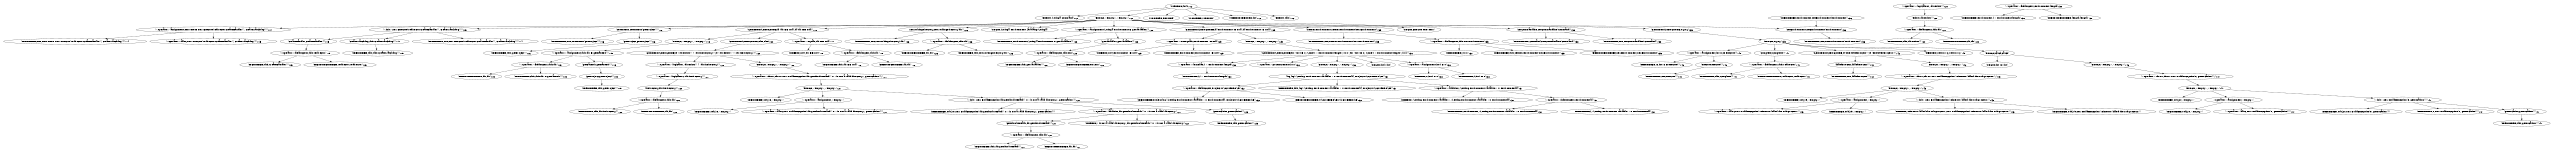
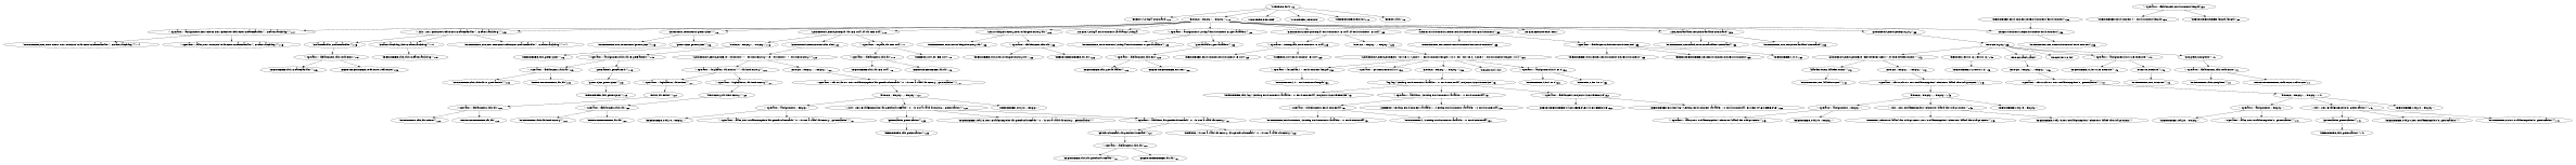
  digraph {
    n1 [label=<(METHOD,fork)<SUB>712</SUB>>]
    n2 [label=<(PARAM,this)<SUB>712</SUB>>]
    n3 [label=<(PARAM,String[] command)<SUB>712</SUB>>]
    n4 [label=<(BLOCK,&lt;empty&gt;,&lt;empty&gt;)<SUB>712</SUB>>]
    n5 [label=<(MODIFIER,PRIVATE)>]
    n6 [label=<(MODIFIER,VIRTUAL)>]
    n7 [label=<(METHOD_RETURN,int)<SUB>712</SUB>>]
    n8 [label=<(LOCAL,Execute exe: ANY)>]
    n9 [label=<(&lt;operator&gt;.assignment,ANY exe = new Execute(redirector.createHandler(), createWatchdog()))<SUB>714</SUB>>]
    n10 [label=<(&lt;init&gt;,new Execute(redirector.createHandler(), createWatchdog()))<SUB>715</SUB>>]
    n11 [label=<(setAntRun,setAntRun(getProject()))<SUB>716</SUB>>]
    n12 [label=<(CONTROL_STRUCTURE,if (dir == null),if (dir == null))<SUB>718</SUB>>]
    n13 [label=<(setWorkingDirectory,setWorkingDirectory(dir))<SUB>726</SUB>>]
    n14 [label=<(LOCAL,String[] environment: java.lang.String[])>]
    n15 [label=<(&lt;operator&gt;.assignment,String[] environment = getVariables())<SUB>728</SUB>>]
    n16 [label=<(CONTROL_STRUCTURE,if (environment != null),if (environment != null))<SUB>729</SUB>>]
    n17 [label=<(setNewenvironment,setNewenvironment(newEnvironment))<SUB>735</SUB>>]
    n18 [label=<(setEnvironment,setEnvironment(environment))<SUB>736</SUB>>]
    n19 [label=<(setCommandline,setCommandline(command))<SUB>738</SUB>>]
    n20 [label=<(CONTROL_STRUCTURE,try,try)<SUB>739</SUB>>]
    n21 [label=<(IDENTIFIER,exe,ANY exe = new Execute(redirector.createHandler(), createWatchdog()))<SUB>714</SUB>>]
    n22 [label=<(&lt;operator&gt;.alloc,new Execute(redirector.createHandler(), createWatchdog()))<SUB>715</SUB>>]
    n23 [label=<(IDENTIFIER,exe,new Execute(redirector.createHandler(), createWatchdog()))<SUB>714</SUB>>]
    n24 [label=<(createHandler,createHandler())<SUB>715</SUB>>]
    n25 [label=<(createWatchdog,this.createWatchdog())<SUB>715</SUB>>]
-   n26 [label=<(IDENTIFIER,exe,setAntRun(getProject()))<SUB>716</SUB>>]
+   n26 [label=<(IDENTIFIER,exe,setAntRun(getProject()))<SUB>715</SUB>>]
    n27 [label=<(getProject,getProject())<SUB>716</SUB>>]
    n28 [label=<(&lt;operator&gt;.equals,dir == null)<SUB>718</SUB>>]
    n29 [label=<(BLOCK,&lt;empty&gt;,&lt;empty&gt;)<SUB>718</SUB>>]
    n30 [label=<(CONTROL_STRUCTURE,else,else)<SUB>720</SUB>>]
    n31 [label=<(IDENTIFIER,exe,setWorkingDirectory(dir))<SUB>726</SUB>>]
    n32 [label=<(&lt;operator&gt;.fieldAccess,this.dir)<SUB>726</SUB>>]
    n33 [label=<(IDENTIFIER,environment,String[] environment = getVariables())<SUB>728</SUB>>]
    n34 [label=<(getVariables,getVariables())<SUB>728</SUB>>]
    n35 [label=<(&lt;operator&gt;.notEquals,environment != null)<SUB>729</SUB>>]
    n36 [label=<(BLOCK,&lt;empty&gt;,&lt;empty&gt;)<SUB>729</SUB>>]
    n37 [label=<(IDENTIFIER,exe,setNewenvironment(newEnvironment))<SUB>735</SUB>>]
    n38 [label=<(&lt;operator&gt;.fieldAccess,this.newEnvironment)<SUB>735</SUB>>]
    n39 [label=<(IDENTIFIER,exe,setEnvironment(environment))<SUB>736</SUB>>]
    n40 [label=<(IDENTIFIER,exe,setCommandline(command))<SUB>738</SUB>>]
    n41 [label=<(IDENTIFIER,command,setCommandline(command))<SUB>738</SUB>>]
    n42 [label=<(BLOCK,try,try)<SUB>739</SUB>>]
    n43 [label=<(&lt;operator&gt;.fieldAccess,this.redirector)<SUB>715</SUB>>]
    n44 [label=<(IDENTIFIER,this,this.createWatchdog())<SUB>715</SUB>>]
    n45 [label=<(IDENTIFIER,this,createHandler())<SUB>715</SUB>>]
    n46 [label=<(FIELD_IDENTIFIER,redirector,redirector)<SUB>715</SUB>>]
    n47 [label=<(IDENTIFIER,this,getProject())<SUB>716</SUB>>]
    n48 [label=<(&lt;operator&gt;.fieldAccess,this.dir)<SUB>718</SUB>>]
    n49 [label=<(LITERAL,null,dir == null)<SUB>718</SUB>>]
    n50 [label=<(&lt;operator&gt;.assignment,this.dir = getBaseDir())<SUB>719</SUB>>]
    n51 [label=<(CONTROL_STRUCTURE,if (!dir.exists() || !dir.isDirectory()),if (!dir.exists() || !dir.isDirectory()))<SUB>720</SUB>>]
    n52 [label=<(IDENTIFIER,this,dir == null)<SUB>718</SUB>>]
    n53 [label=<(FIELD_IDENTIFIER,dir,dir)<SUB>718</SUB>>]
    n54 [label=<(&lt;operator&gt;.fieldAccess,this.dir)<SUB>719</SUB>>]
    n55 [label=<(getBaseDir,getBaseDir())<SUB>719</SUB>>]
    n56 [label=<(IDENTIFIER,this,this.dir = getBaseDir())<SUB>719</SUB>>]
    n57 [label=<(FIELD_IDENTIFIER,dir,dir)<SUB>719</SUB>>]
    n58 [label=<(getProject,getProject())<SUB>719</SUB>>]
    n59 [label=<(IDENTIFIER,this,getProject())<SUB>719</SUB>>]
    n60 [label=<(&lt;operator&gt;.logicalOr,!dir.exists() || !dir.isDirectory())<SUB>720</SUB>>]
    n61 [label=<(BLOCK,&lt;empty&gt;,&lt;empty&gt;)<SUB>720</SUB>>]
    n62 [label=<(&lt;operator&gt;.logicalNot,!dir.exists())<SUB>720</SUB>>]
    n63 [label=<(&lt;operator&gt;.logicalNot,!dir.isDirectory())<SUB>720</SUB>>]
    n64 [label=<(&lt;operator&gt;.throw,throw new BuildException(dir.getAbsolutePath() + &quot; is not a valid directory&quot;, getLocation());)<SUB>721</SUB>>]
    n65 [label=<(exists,dir.exists())<SUB>720</SUB>>]
    n66 [label=<(isDirectory,dir.isDirectory())<SUB>720</SUB>>]
    n67 [label=<(&lt;operator&gt;.fieldAccess,this.dir)<SUB>720</SUB>>]
    n68 [label=<(IDENTIFIER,this,dir.exists())<SUB>720</SUB>>]
    n69 [label=<(FIELD_IDENTIFIER,dir,dir)<SUB>720</SUB>>]
    n70 [label=<(&lt;operator&gt;.fieldAccess,this.dir)<SUB>720</SUB>>]
    n71 [label=<(IDENTIFIER,this,dir.isDirectory())<SUB>720</SUB>>]
    n72 [label=<(FIELD_IDENTIFIER,dir,dir)<SUB>720</SUB>>]
    n73 [label=<(BLOCK,&lt;empty&gt;,&lt;empty&gt;)<SUB>721</SUB>>]
    n74 [label=<(&lt;operator&gt;.assignment,&lt;empty&gt;)>]
    n75 [label=<(&lt;init&gt;,new BuildException(dir.getAbsolutePath() + &quot; is not a valid directory&quot;, getLocation()))<SUB>721</SUB>>]
    n76 [label=<(IDENTIFIER,$obj18,&lt;empty&gt;)>]
    n77 [label=<(IDENTIFIER,$obj18,&lt;empty&gt;)>]
    n78 [label=<(&lt;operator&gt;.alloc,new BuildException(dir.getAbsolutePath() + &quot; is not a valid directory&quot;, getLocation()))<SUB>721</SUB>>]
    n79 [label=<(IDENTIFIER,$obj18,new BuildException(dir.getAbsolutePath() + &quot; is not a valid directory&quot;, getLocation()))>]
    n80 [label=<(&lt;operator&gt;.addition,dir.getAbsolutePath() + &quot; is not a valid directory&quot;)<SUB>721</SUB>>]
    n81 [label=<(getLocation,getLocation())<SUB>723</SUB>>]
    n82 [label=<(getAbsolutePath,dir.getAbsolutePath())<SUB>721</SUB>>]
    n83 [label=<(LITERAL,&quot; is not a valid directory&quot;,dir.getAbsolutePath() + &quot; is not a valid directory&quot;)<SUB>722</SUB>>]
    n84 [label=<(IDENTIFIER,this,getLocation())<SUB>723</SUB>>]
    n85 [label=<(&lt;operator&gt;.fieldAccess,this.dir)<SUB>721</SUB>>]
    n86 [label=<(IDENTIFIER,this,dir.getAbsolutePath())<SUB>721</SUB>>]
    n87 [label=<(FIELD_IDENTIFIER,dir,dir)<SUB>721</SUB>>]
    n88 [label=<(IDENTIFIER,this,setWorkingDirectory(dir))<SUB>726</SUB>>]
    n89 [label=<(FIELD_IDENTIFIER,dir,dir)<SUB>726</SUB>>]
    n90 [label=<(&lt;operator&gt;.fieldAccess,this.env)<SUB>728</SUB>>]
    n91 [label=<(IDENTIFIER,this,getVariables())<SUB>728</SUB>>]
    n92 [label=<(FIELD_IDENTIFIER,env,env)<SUB>728</SUB>>]
    n93 [label=<(IDENTIFIER,environment,environment != null)<SUB>729</SUB>>]
    n94 [label=<(LITERAL,null,environment != null)<SUB>729</SUB>>]
    n95 [label=<(CONTROL_STRUCTURE,for (int i = 0; Some(i &lt; environment.length); i++),for (int i = 0; Some(i &lt; environment.length); i++))<SUB>730</SUB>>]
    n96 [label=<(LOCAL,int i: int)>]
    n97 [label=<(&lt;operator&gt;.assignment,int i = 0)<SUB>730</SUB>>]
    n98 [label=<(&lt;operator&gt;.lessThan,i &lt; environment.length)<SUB>730</SUB>>]
    n99 [label=<(&lt;operator&gt;.postIncrement,i++)<SUB>730</SUB>>]
    n100 [label=<(BLOCK,&lt;empty&gt;,&lt;empty&gt;)<SUB>730</SUB>>]
    n101 [label=<(IDENTIFIER,i,int i = 0)<SUB>730</SUB>>]
    n102 [label=<(LITERAL,0,int i = 0)<SUB>730</SUB>>]
    n103 [label=<(IDENTIFIER,i,i &lt; environment.length)<SUB>730</SUB>>]
    n104 [label=<(log,log(&quot;Setting environment variable: &quot; + environment[i], Project.MSG_VERBOSE))<SUB>731</SUB>>]
    n105 [label=<(&lt;operator&gt;.fieldAccess,environment.length)<SUB>730</SUB>>]
    n106 [label=<(IDENTIFIER,environment,i &lt; environment.length)<SUB>730</SUB>>]
    n107 [label=<(FIELD_IDENTIFIER,length,length)<SUB>730</SUB>>]
    n108 [label=<(IDENTIFIER,i,i++)<SUB>730</SUB>>]
    n109 [label=<(IDENTIFIER,this,log(&quot;Setting environment variable: &quot; + environment[i], Project.MSG_VERBOSE))<SUB>731</SUB>>]
    n110 [label=<(&lt;operator&gt;.addition,&quot;Setting environment variable: &quot; + environment[i])<SUB>731</SUB>>]
    n111 [label=<(&lt;operator&gt;.fieldAccess,Project.MSG_VERBOSE)<SUB>732</SUB>>]
    n112 [label=<(LITERAL,&quot;Setting environment variable: &quot;,&quot;Setting environment variable: &quot; + environment[i])<SUB>731</SUB>>]
    n113 [label=<(&lt;operator&gt;.indexAccess,environment[i])<SUB>731</SUB>>]
    n114 [label=<(IDENTIFIER,Project,log(&quot;Setting environment variable: &quot; + environment[i], Project.MSG_VERBOSE))<SUB>732</SUB>>]
    n115 [label=<(FIELD_IDENTIFIER,MSG_VERBOSE,MSG_VERBOSE)<SUB>732</SUB>>]
    n116 [label=<(IDENTIFIER,environment,&quot;Setting environment variable: &quot; + environment[i])<SUB>731</SUB>>]
    n117 [label=<(IDENTIFIER,i,&quot;Setting environment variable: &quot; + environment[i])<SUB>731</SUB>>]
    n118 [label=<(IDENTIFIER,this,setNewenvironment(newEnvironment))<SUB>735</SUB>>]
    n119 [label=<(FIELD_IDENTIFIER,newEnvironment,newEnvironment)<SUB>735</SUB>>]
    n120 [label=<(IDENTIFIER,environment,setEnvironment(environment))<SUB>736</SUB>>]
    n121 [label=<(BLOCK,catch,catch)>]
    n122 [label=<(LOCAL,int rc: int)>]
    n123 [label=<(&lt;operator&gt;.assignment,int rc = execute())<SUB>740</SUB>>]
    n124 [label=<(complete,complete())<SUB>741</SUB>>]
    n125 [label=<(CONTROL_STRUCTURE,if (exe.killedProcess()),if (exe.killedProcess()))<SUB>742</SUB>>]
    n126 [label=<(RETURN,return rc;,return rc;)<SUB>745</SUB>>]
    n127 [label=<(BLOCK,&lt;empty&gt;,&lt;empty&gt;)<SUB>746</SUB>>]
    n128 [label=<(IDENTIFIER,rc,int rc = execute())<SUB>740</SUB>>]
    n129 [label=<(execute,execute())<SUB>740</SUB>>]
    n130 [label=<(&lt;operator&gt;.fieldAccess,this.redirector)<SUB>741</SUB>>]
    n131 [label=<(killedProcess,killedProcess())<SUB>742</SUB>>]
    n132 [label=<(BLOCK,&lt;empty&gt;,&lt;empty&gt;)<SUB>742</SUB>>]
+   n133 [label=<(IDENTIFIER,rc,return rc;)<SUB>745</SUB>>]
    n134 [label=<(IDENTIFIER,exe,execute())<SUB>740</SUB>>]
    n135 [label=<(IDENTIFIER,this,complete())<SUB>741</SUB>>]
    n136 [label=<(FIELD_IDENTIFIER,redirector,redirector)<SUB>741</SUB>>]
    n137 [label=<(IDENTIFIER,exe,killedProcess())<SUB>742</SUB>>]
    n138 [label=<(&lt;operator&gt;.throw,throw new BuildException(&quot;Timeout: killed the sub-process&quot;);)<SUB>743</SUB>>]
    n139 [label=<(BLOCK,&lt;empty&gt;,&lt;empty&gt;)<SUB>743</SUB>>]
    n140 [label=<(&lt;operator&gt;.assignment,&lt;empty&gt;)>]
    n141 [label=<(&lt;init&gt;,new BuildException(&quot;Timeout: killed the sub-process&quot;))<SUB>743</SUB>>]
    n142 [label=<(IDENTIFIER,$obj19,&lt;empty&gt;)>]
    n143 [label=<(IDENTIFIER,$obj19,&lt;empty&gt;)>]
    n144 [label=<(&lt;operator&gt;.alloc,new BuildException(&quot;Timeout: killed the sub-process&quot;))<SUB>743</SUB>>]
    n145 [label=<(IDENTIFIER,$obj19,new BuildException(&quot;Timeout: killed the sub-process&quot;))>]
    n146 [label=<(LITERAL,&quot;Timeout: killed the sub-process&quot;,new BuildException(&quot;Timeout: killed the sub-process&quot;))<SUB>743</SUB>>]
    n147 [label=<(&lt;operator&gt;.throw,throw new BuildException(e, getLocation());)<SUB>747</SUB>>]
    n148 [label=<(BLOCK,&lt;empty&gt;,&lt;empty&gt;)<SUB>747</SUB>>]
    n149 [label=<(&lt;operator&gt;.assignment,&lt;empty&gt;)>]
    n150 [label=<(&lt;init&gt;,new BuildException(e, getLocation()))<SUB>747</SUB>>]
    n151 [label=<(IDENTIFIER,$obj20,&lt;empty&gt;)>]
    n152 [label=<(IDENTIFIER,$obj20,&lt;empty&gt;)>]
    n153 [label=<(&lt;operator&gt;.alloc,new BuildException(e, getLocation()))<SUB>747</SUB>>]
    n154 [label=<(IDENTIFIER,$obj20,new BuildException(e, getLocation()))>]
    n155 [label=<(IDENTIFIER,e,new BuildException(e, getLocation()))<SUB>747</SUB>>]
    n156 [label=<(getLocation,getLocation())<SUB>747</SUB>>]
    n157 [label=<(IDENTIFIER,this,getLocation())<SUB>747</SUB>>]
    n1 -> n2
    n1 -> n3
    n1 -> n4
    n1 -> n5
    n1 -> n6
    n1 -> n7
    n4 -> n8
    n4 -> n9
    n4 -> n10
    n4 -> n11
    n4 -> n12
    n4 -> n13
    n4 -> n14
    n4 -> n15
    n4 -> n16
    n4 -> n17
    n4 -> n18
    n4 -> n19
    n4 -> n20
    n9 -> n21
    n9 -> n22
    n10 -> n23
    n10 -> n24
    n10 -> n25
    n11 -> n26
    n11 -> n27
    n12 -> n28
    n12 -> n29
    n12 -> n30
    n13 -> n31
    n13 -> n32
    n15 -> n33
    n15 -> n34
    n16 -> n35
    n16 -> n36
    n17 -> n37
    n17 -> n38
    n18 -> n39
    n19 -> n40
    n19 -> n41
    n20 -> n42
    n24 -> n43
    n25 -> n44
    n27 -> n47
    n28 -> n48
    n28 -> n49
    n29 -> n50
    n30 -> n51
    n32 -> n88
    n32 -> n89
    n34 -> n90
    n35 -> n93
    n35 -> n94
    n36 -> n95
    n38 -> n108
    n38 -> n118
    n38 -> n119
    n42 -> n121
-   n121 -> n122
+   n42 -> n122
    n42 -> n123
    n42 -> n124
    n42 -> n125
    n42 -> n126
    n43 -> n45
    n43 -> n46
    n48 -> n52
    n48 -> n53
    n50 -> n54
    n50 -> n55
    n51 -> n60
    n51 -> n61
    n54 -> n56
    n54 -> n57
    n55 -> n58
    n58 -> n59
+   n60 -> n62
    n60 -> n63
    n61 -> n64
    n62 -> n65
    n63 -> n66
    n64 -> n73
    n65 -> n67
    n66 -> n70
    n67 -> n68
    n67 -> n69
    n70 -> n71
    n70 -> n72
    n73 -> n74
    n73 -> n75
    n73 -> n76
    n74 -> n77
    n74 -> n78
    n75 -> n79
    n75 -> n80
    n75 -> n81
    n80 -> n82
    n80 -> n83
    n81 -> n84
    n82 -> n85
    n85 -> n86
    n85 -> n87
    n90 -> n91
    n90 -> n92
    n95 -> n96
    n95 -> n97
    n95 -> n98
    n95 -> n99
    n95 -> n100
    n97 -> n101
    n97 -> n102
    n98 -> n103
    n100 -> n104
    n104 -> n109
    n104 -> n110
    n104 -> n111
    n105 -> n106
    n105 -> n107
    n110 -> n112
    n110 -> n113
    n111 -> n114
    n111 -> n115
    n113 -> n116
    n113 -> n117
    n120 -> n18
    n121 -> n127
    n123 -> n128
    n123 -> n129
    n124 -> n130
    n125 -> n131
    n125 -> n132
+   n126 -> n133
    n127 -> n147
    n129 -> n134
    n130 -> n135
    n130 -> n136
    n131 -> n137
    n132 -> n138
    n138 -> n139
    n139 -> n140
    n139 -> n141
    n139 -> n142
    n140 -> n143
    n140 -> n144
    n141 -> n145
    n141 -> n146
    n147 -> n148
    n148 -> n149
    n148 -> n150
    n148 -> n151
    n149 -> n152
    n149 -> n153
    n150 -> n154
    n150 -> n155
    n150 -> n156
    n156 -> n157
  }
